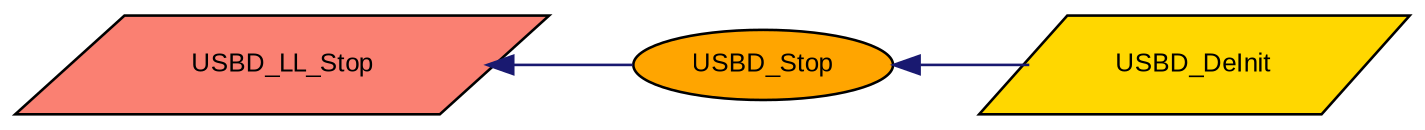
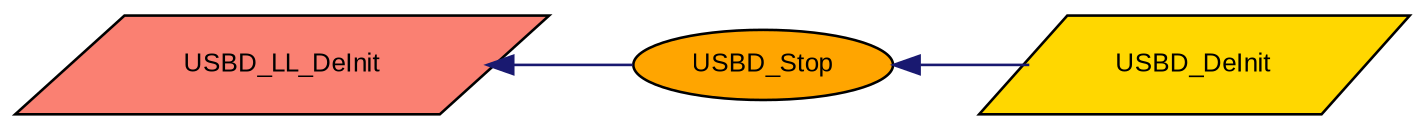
  digraph {
    fontname="Liberation Sans"
    rankdir=LR
    node [color=black fontname="Liberation Sans" fontsize=10 shape=parallelogram style=filled]
    edge [color=midnightblue dir=back fontname="Liberation Sans" fontsize=10 labelfontname=Helvetica labelfontsize=10 style=solid]
-   n1 [fillcolor=salmon fontcolor=black height=0.2 label=USBD_LL_Stop width=0.4]
+   n1 [fillcolor=salmon fontcolor=black height=0.2 label=USBD_LL_DeInit width=0.4]
    n2 [fillcolor=orange height=0.2 label=USBD_Stop shape=ellipse width=0.4]
    n3 [fillcolor=gold height=0.2 label=USBD_DeInit width=0.4]
    n1 -> n2
    n2 -> n3
  }
